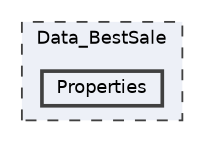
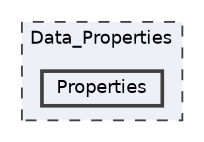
  digraph {
    compound=true
    n1 [color=grey25 fillcolor="#edf0f7" fontname=Helvetica fontsize=10 height=0.2 label=Properties shape=box style="filled,bold" width=0.4]
    subgraph cluster_1 {
      bgcolor="#edf0f7"
      fontname=Helvetica
      fontsize=10
-     label=Data_BestSale
+     label=Data_Properties
      pencolor=grey25
      style="filled,dashed"
      n1
    }
  }
